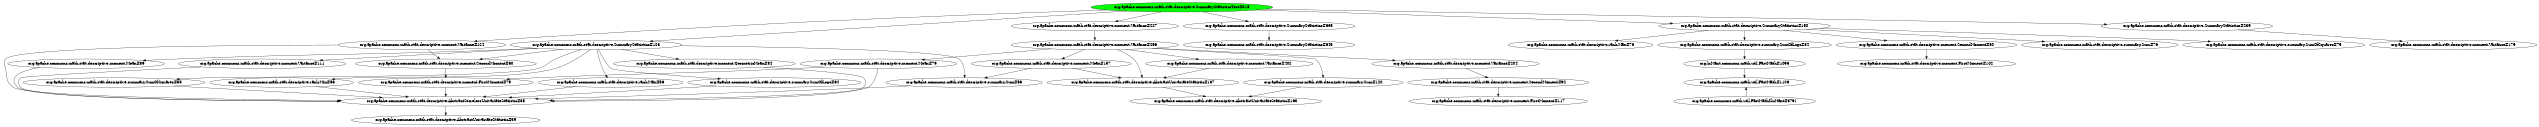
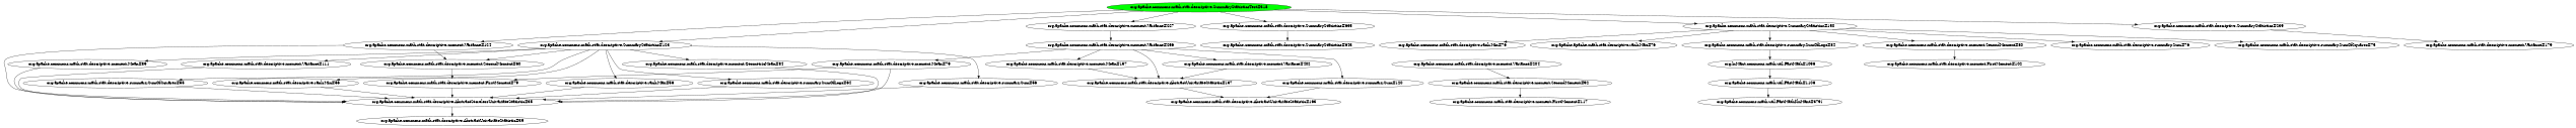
  digraph {
    "org.apache.commons.math.stat.descriptive.SummaryStatisticsTest#318" [fillcolor=green style=filled]
    "org.apache.commons.math.stat.descriptive.SummaryStatistics#123"
    "org.apache.commons.math.stat.descriptive.moment.Variance#124"
    "org.apache.commons.math.stat.descriptive.SummaryStatistics#635"
    "org.apache.commons.math.stat.descriptive.SummaryStatistics#150"
    "org.apache.commons.math.stat.descriptive.moment.Variance#227"
    "org.apache.commons.math.stat.descriptive.SummaryStatistics#239"
    "org.apache.commons.math.stat.descriptive.moment.SecondMoment#60"
    "org.apache.commons.math.stat.descriptive.summary.Sum#56"
    "org.apache.commons.math.stat.descriptive.summary.SumOfSquares#55"
    "org.apache.commons.math.stat.descriptive.rank.Min#56"
    "org.apache.commons.math.stat.descriptive.rank.Max#56"
    "org.apache.commons.math.stat.descriptive.summary.SumOfLogs#64"
    "org.apache.commons.math.stat.descriptive.moment.GeometricMean#84"
    "org.apache.commons.math.stat.descriptive.moment.Mean#89"
    "org.apache.commons.math.stat.descriptive.moment.Variance#111"
    "org.apache.commons.math.stat.descriptive.AbstractStorelessUnivariateStatistic#35"
    "org.apache.commons.math.stat.descriptive.SummaryStatistics#643"
    "org.apache.commons.math.stat.descriptive.summary.Sum#76"
    "org.apache.commons.math.stat.descriptive.summary.SumOfSquares#75"
-   "org.apache.commons.math.stat.descriptive.rank.Max#76"
+   "org.apache.commons.math.stat.descriptive.rank.Min#76"
+   "org.apache.commons.math.stat.descriptive.rank.Max#76" [label="org.apache.apache.math.stat.descriptive.rank.Max#76"]
    "org.apache.commons.math.stat.descriptive.summary.SumOfLogs#84"
    "org.apache.commons.math.stat.descriptive.moment.SecondMoment#80"
    "org.apache.commons.math.stat.descriptive.moment.Variance#256"
    "org.apache.commons.math.stat.descriptive.moment.Variance#179"
    "org.apache.commons.math.stat.descriptive.moment.FirstMoment#79"
    "org.apache.commons.math.stat.descriptive.AbstractUnivariateStatistic#39"
    n29 [label="org.lnMant.commons.math.util.FastMath#1096"]
    "org.apache.commons.math.stat.descriptive.moment.FirstMoment#102"
    "org.apache.commons.math.util.FastMath#1106"
    "org.apache.commons.math.util.FastMath$lnMant#3791"
    "org.apache.commons.math.stat.descriptive.AbstractUnivariateStatistic#137"
    "org.apache.commons.math.stat.descriptive.moment.Variance#204"
    "org.apache.commons.math.stat.descriptive.moment.Mean#79"
    "org.apache.commons.math.stat.descriptive.moment.Mean#157"
    "org.apache.commons.math.stat.descriptive.moment.Variance#402"
    "org.apache.commons.math.stat.descriptive.summary.Sum#120"
    "org.apache.commons.math.stat.descriptive.AbstractUnivariateStatistic#163"
    "org.apache.commons.math.stat.descriptive.moment.SecondMoment#92"
    "org.apache.commons.math.stat.descriptive.moment.FirstMoment#117"
    "org.apache.commons.math.stat.descriptive.SummaryStatisticsTest#318" -> "org.apache.commons.math.stat.descriptive.SummaryStatistics#123"
    "org.apache.commons.math.stat.descriptive.SummaryStatisticsTest#318" -> "org.apache.commons.math.stat.descriptive.moment.Variance#124"
    "org.apache.commons.math.stat.descriptive.SummaryStatisticsTest#318" -> "org.apache.commons.math.stat.descriptive.SummaryStatistics#635"
    "org.apache.commons.math.stat.descriptive.SummaryStatisticsTest#318" -> "org.apache.commons.math.stat.descriptive.SummaryStatistics#150"
    "org.apache.commons.math.stat.descriptive.SummaryStatisticsTest#318" -> "org.apache.commons.math.stat.descriptive.moment.Variance#227"
    "org.apache.commons.math.stat.descriptive.SummaryStatisticsTest#318" -> "org.apache.commons.math.stat.descriptive.SummaryStatistics#239"
    "org.apache.commons.math.stat.descriptive.SummaryStatistics#123" -> "org.apache.commons.math.stat.descriptive.moment.SecondMoment#60"
    "org.apache.commons.math.stat.descriptive.SummaryStatistics#123" -> "org.apache.commons.math.stat.descriptive.summary.Sum#56"
    "org.apache.commons.math.stat.descriptive.SummaryStatistics#123" -> "org.apache.commons.math.stat.descriptive.summary.SumOfSquares#55"
    "org.apache.commons.math.stat.descriptive.SummaryStatistics#123" -> "org.apache.commons.math.stat.descriptive.rank.Min#56"
    "org.apache.commons.math.stat.descriptive.SummaryStatistics#123" -> "org.apache.commons.math.stat.descriptive.rank.Max#56"
    "org.apache.commons.math.stat.descriptive.SummaryStatistics#123" -> "org.apache.commons.math.stat.descriptive.summary.SumOfLogs#64"
    "org.apache.commons.math.stat.descriptive.SummaryStatistics#123" -> "org.apache.commons.math.stat.descriptive.moment.GeometricMean#84"
    "org.apache.commons.math.stat.descriptive.SummaryStatistics#123" -> "org.apache.commons.math.stat.descriptive.moment.Mean#89"
    "org.apache.commons.math.stat.descriptive.SummaryStatistics#123" -> "org.apache.commons.math.stat.descriptive.moment.Variance#111"
    "org.apache.commons.math.stat.descriptive.moment.Variance#124" -> "org.apache.commons.math.stat.descriptive.moment.SecondMoment#60"
    "org.apache.commons.math.stat.descriptive.moment.Variance#124" -> "org.apache.commons.math.stat.descriptive.AbstractStorelessUnivariateStatistic#35"
    "org.apache.commons.math.stat.descriptive.SummaryStatistics#635" -> "org.apache.commons.math.stat.descriptive.SummaryStatistics#643"
    "org.apache.commons.math.stat.descriptive.SummaryStatistics#150" -> "org.apache.commons.math.stat.descriptive.summary.Sum#76"
    "org.apache.commons.math.stat.descriptive.SummaryStatistics#150" -> "org.apache.commons.math.stat.descriptive.summary.SumOfSquares#75"
+   "org.apache.commons.math.stat.descriptive.SummaryStatistics#150" -> "org.apache.commons.math.stat.descriptive.rank.Min#76"
    "org.apache.commons.math.stat.descriptive.SummaryStatistics#150" -> "org.apache.commons.math.stat.descriptive.rank.Max#76"
    "org.apache.commons.math.stat.descriptive.SummaryStatistics#150" -> "org.apache.commons.math.stat.descriptive.summary.SumOfLogs#84"
    "org.apache.commons.math.stat.descriptive.SummaryStatistics#150" -> "org.apache.commons.math.stat.descriptive.moment.SecondMoment#80"
    "org.apache.commons.math.stat.descriptive.moment.Variance#227" -> "org.apache.commons.math.stat.descriptive.moment.Variance#256"
    "org.apache.commons.math.stat.descriptive.SummaryStatistics#239" -> "org.apache.commons.math.stat.descriptive.moment.Variance#179"
    "org.apache.commons.math.stat.descriptive.moment.SecondMoment#60" -> "org.apache.commons.math.stat.descriptive.moment.FirstMoment#79"
    "org.apache.commons.math.stat.descriptive.summary.Sum#56" -> "org.apache.commons.math.stat.descriptive.AbstractStorelessUnivariateStatistic#35"
    "org.apache.commons.math.stat.descriptive.summary.SumOfSquares#55" -> "org.apache.commons.math.stat.descriptive.AbstractStorelessUnivariateStatistic#35"
    "org.apache.commons.math.stat.descriptive.rank.Min#56" -> "org.apache.commons.math.stat.descriptive.AbstractStorelessUnivariateStatistic#35"
    "org.apache.commons.math.stat.descriptive.rank.Max#56" -> "org.apache.commons.math.stat.descriptive.AbstractStorelessUnivariateStatistic#35"
    "org.apache.commons.math.stat.descriptive.summary.SumOfLogs#64" -> "org.apache.commons.math.stat.descriptive.AbstractStorelessUnivariateStatistic#35"
    "org.apache.commons.math.stat.descriptive.moment.GeometricMean#84" -> "org.apache.commons.math.stat.descriptive.AbstractStorelessUnivariateStatistic#35"
    "org.apache.commons.math.stat.descriptive.moment.Mean#89" -> "org.apache.commons.math.stat.descriptive.AbstractStorelessUnivariateStatistic#35"
    "org.apache.commons.math.stat.descriptive.moment.Variance#111" -> "org.apache.commons.math.stat.descriptive.AbstractStorelessUnivariateStatistic#35"
    "org.apache.commons.math.stat.descriptive.AbstractStorelessUnivariateStatistic#35" -> "org.apache.commons.math.stat.descriptive.AbstractUnivariateStatistic#39"
    "org.apache.commons.math.stat.descriptive.summary.SumOfLogs#84" -> n29
    "org.apache.commons.math.stat.descriptive.moment.SecondMoment#80" -> "org.apache.commons.math.stat.descriptive.moment.FirstMoment#102"
    "org.apache.commons.math.stat.descriptive.moment.Variance#256" -> "org.apache.commons.math.stat.descriptive.AbstractUnivariateStatistic#137"
-   "org.apache.commons.math.stat.descriptive.moment.Variance#256" -> "org.apache.commons.math.stat.descriptive.moment.Variance#204"
    "org.apache.commons.math.stat.descriptive.moment.Variance#256" -> "org.apache.commons.math.stat.descriptive.moment.Mean#79"
    "org.apache.commons.math.stat.descriptive.moment.Variance#256" -> "org.apache.commons.math.stat.descriptive.moment.Mean#157"
    "org.apache.commons.math.stat.descriptive.moment.Variance#256" -> "org.apache.commons.math.stat.descriptive.moment.Variance#402"
    "org.apache.commons.math.stat.descriptive.moment.Variance#256" -> "org.apache.commons.math.stat.descriptive.summary.Sum#120"
    "org.apache.commons.math.stat.descriptive.moment.FirstMoment#79" -> "org.apache.commons.math.stat.descriptive.AbstractStorelessUnivariateStatistic#35"
    n29 -> "org.apache.commons.math.util.FastMath#1106"
-   "org.apache.commons.math.util.FastMath$lnMant#3791" -> "org.apache.commons.math.util.FastMath#1106"
+   "org.apache.commons.math.util.FastMath#1106" -> "org.apache.commons.math.util.FastMath$lnMant#3791"
    "org.apache.commons.math.stat.descriptive.AbstractUnivariateStatistic#137" -> "org.apache.commons.math.stat.descriptive.AbstractUnivariateStatistic#163"
    "org.apache.commons.math.stat.descriptive.moment.Variance#204" -> "org.apache.commons.math.stat.descriptive.moment.SecondMoment#92"
    "org.apache.commons.math.stat.descriptive.moment.Mean#79" -> "org.apache.commons.math.stat.descriptive.AbstractStorelessUnivariateStatistic#35"
    "org.apache.commons.math.stat.descriptive.moment.Mean#79" -> "org.apache.commons.math.stat.descriptive.moment.FirstMoment#79"
-   "org.apache.commons.math.stat.descriptive.moment.Mean#157" -> "org.apache.commons.math.stat.descriptive.summary.Sum#56"
    "org.apache.commons.math.stat.descriptive.moment.Mean#157" -> "org.apache.commons.math.stat.descriptive.AbstractUnivariateStatistic#137"
    "org.apache.commons.math.stat.descriptive.moment.Variance#402" -> "org.apache.commons.math.stat.descriptive.AbstractUnivariateStatistic#137"
    "org.apache.commons.math.stat.descriptive.summary.Sum#120" -> "org.apache.commons.math.stat.descriptive.AbstractUnivariateStatistic#163"
    "org.apache.commons.math.stat.descriptive.moment.SecondMoment#92" -> "org.apache.commons.math.stat.descriptive.moment.FirstMoment#117"
  }
